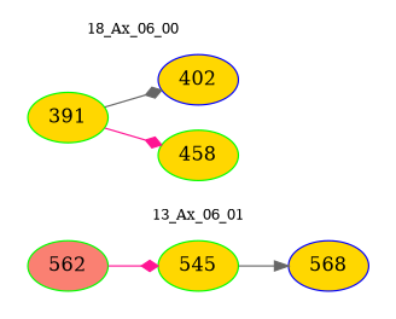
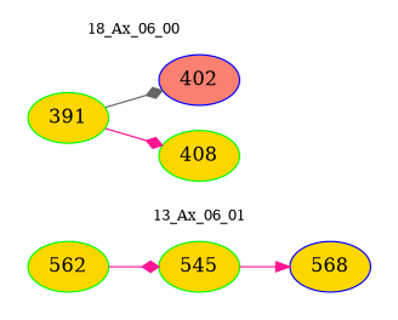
  digraph {
    rankdir=LR
    node [color=green fillcolor=gold style=filled]
    edge [arrowhead=diamond color=gray40]
    n1 [label=545]
    n2 [color=blue label=568]
-   n3 [fillcolor=salmon label=562]
+   n3 [label=562]
    n4 [label=391]
-   n5 [label=458]
-   n6 [color=blue label=402]
+   n5 [label=408]
+   n6 [color=blue fillcolor=salmon label=402]
    subgraph cluster_1 {
      color=white
      fontsize=10
      label="13_Ax_06_01"
      n1
      n2
      n3
    }
    subgraph cluster_2 {
      color=white
      fontsize=10
      label="18_Ax_06_00"
      n4
      n5
      n6
    }
-   n1 -> n2 [arrowhead=normal]
+   n1 -> n2 [arrowhead=normal color=deeppink]
    n3 -> n1 [color=deeppink]
    n4 -> n5 [color=deeppink]
    n4 -> n6
  }
